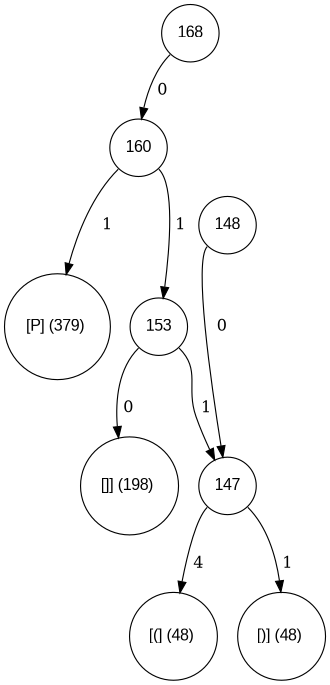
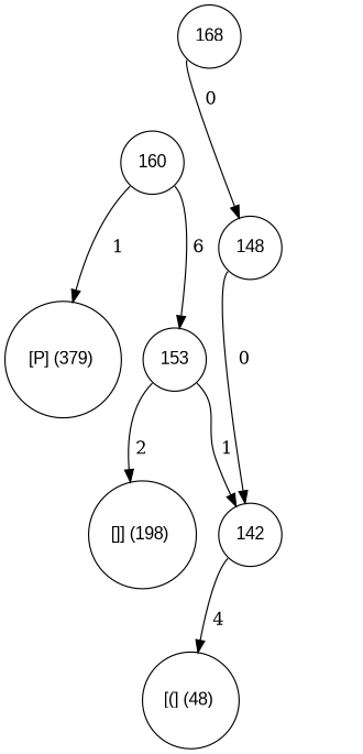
  digraph {
    node [fontname=Arial shape=circle]
    edge [tailport=sw]
    168 [width=0.5]
    n2 [label=160 width=0.5]
    n3 [label="[P] (379) " width=0.5]
    n4 [label=153 width=0.5]
    n5 [label="[]] (198) " width=0.5]
-   n6 [label=147 width=0.5]
+   n6 [label=142 width=0.5]
    n7 [label=148 width=0.5]
    n8 [label="[(] (48) " width=0.5]
-   n9 [label="[)] (48) " width=0.5]
-   168 -> n2 [label=" 0"]
+   168 -> n7 [label=" 0"]
    n2 -> n3 [label=" 1"]
-   n2 -> n4 [label=" 1" tailport=se]
-   n4 -> n5 [label=" 0"]
+   n2 -> n4 [label=" 6" tailport=se]
+   n4 -> n5 [label=" 2"]
    n4 -> n6 [label=" 1" tailport=se]
    n6 -> n8 [label=" 4"]
-   n6 -> n9 [label=" 1" tailport=se]
    n7 -> n6 [label=" 0"]
  }
